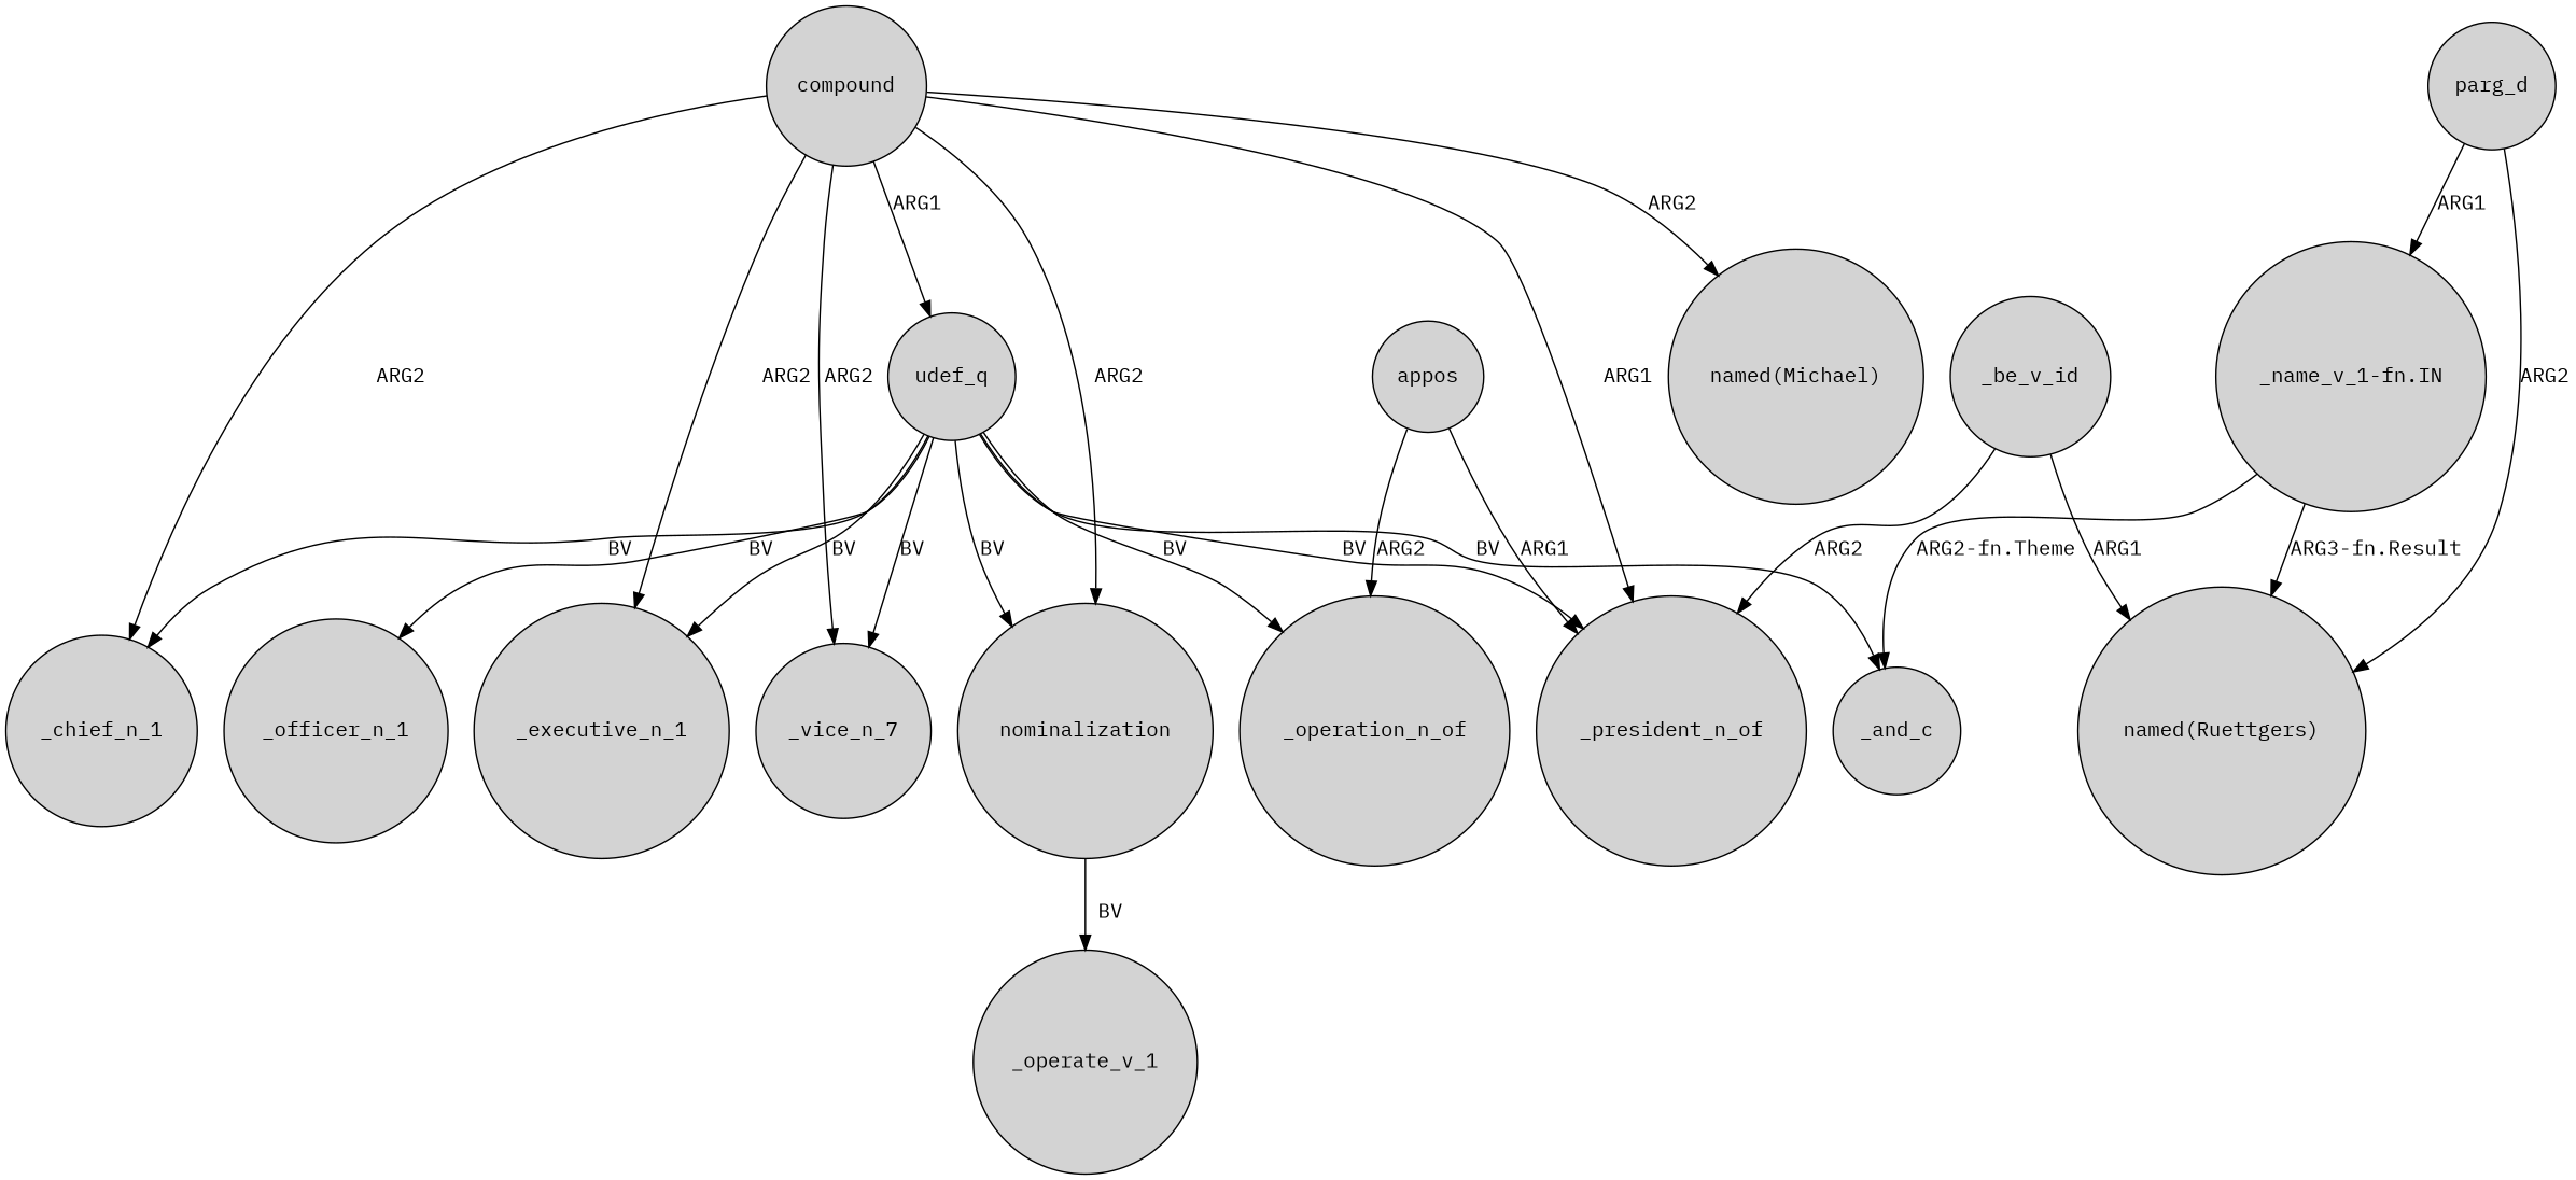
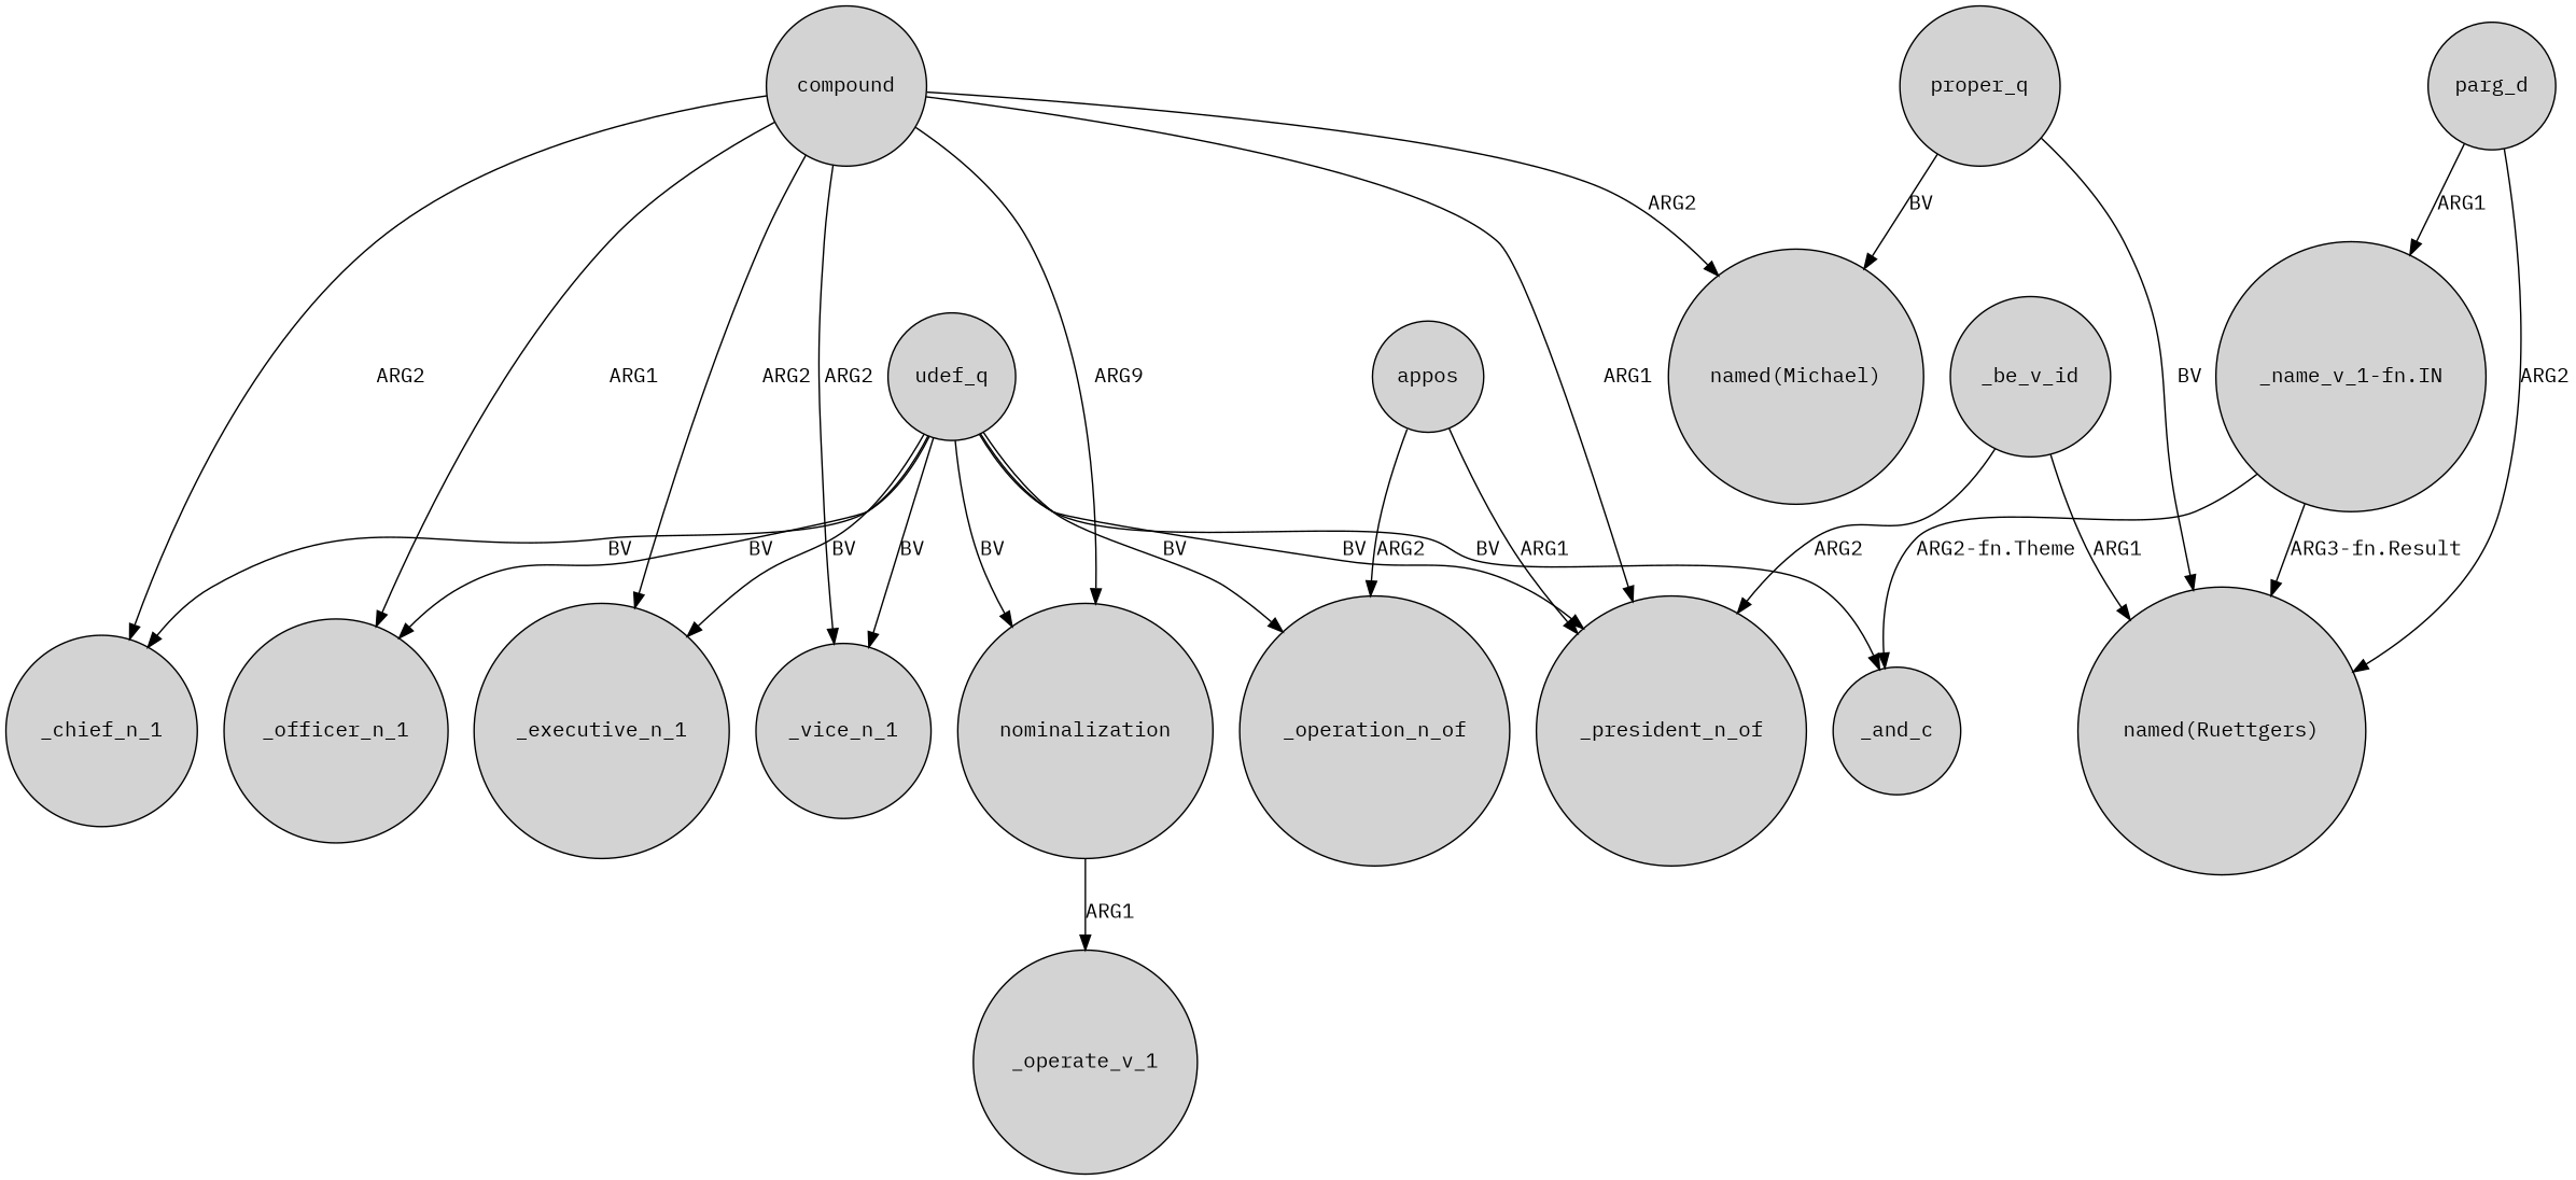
  digraph {
    fontname="IBM Plex Mono"
    node [fontname="IBM Plex Mono" shape=circle style=filled]
    edge [fontname="IBM Plex Mono"]
    compound
-   _vice_n_1 [label=_vice_n_7]
+   _vice_n_1
    nominalization
    _executive_n_1
    _president_n_of
    "named(Michael)"
    _chief_n_1
    _officer_n_1
    _operate_v_1
    parg_d
    "named(Ruettgers)"
    "_name_v_1-fn.IN"
    _and_c
    _be_v_id
    udef_q
    _operation_n_of
    appos
+   proper_q
    compound -> _vice_n_1 [label=ARG2]
-   compound -> nominalization [label=ARG2]
+   compound -> nominalization [label=ARG9]
    compound -> _executive_n_1 [label=ARG2]
    compound -> _president_n_of [label=ARG1]
    compound -> "named(Michael)" [label=ARG2]
    compound -> _chief_n_1 [label=ARG2]
-   compound -> udef_q [label=ARG1]
-   nominalization -> _operate_v_1 [label=BV]
+   compound -> _officer_n_1 [label=ARG1]
+   nominalization -> _operate_v_1 [label=ARG1]
    parg_d -> "named(Ruettgers)" [label=ARG2]
    parg_d -> "_name_v_1-fn.IN" [label=ARG1]
    "_name_v_1-fn.IN" -> "named(Ruettgers)" [label="ARG3-fn.Result"]
    "_name_v_1-fn.IN" -> _and_c [label="ARG2-fn.Theme"]
    _be_v_id -> _president_n_of [label=ARG2]
    _be_v_id -> "named(Ruettgers)" [label=ARG1]
    udef_q -> _vice_n_1 [label=BV]
    udef_q -> nominalization [label=BV]
    udef_q -> _executive_n_1 [label=BV]
    udef_q -> _president_n_of [label=BV]
    udef_q -> _chief_n_1 [label=BV]
    udef_q -> _officer_n_1 [label=BV]
    udef_q -> _and_c [label=BV]
    udef_q -> _operation_n_of [label=BV]
    appos -> _president_n_of [label=ARG1]
    appos -> _operation_n_of [label=ARG2]
+   proper_q -> "named(Michael)" [label=BV]
+   proper_q -> "named(Ruettgers)" [label=BV]
  }
